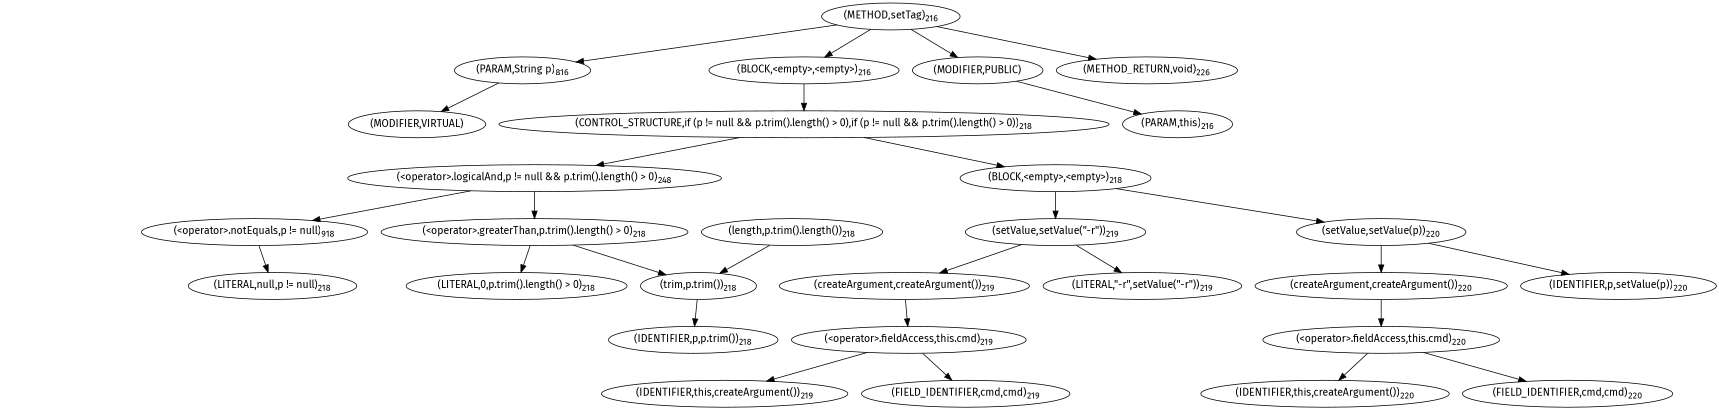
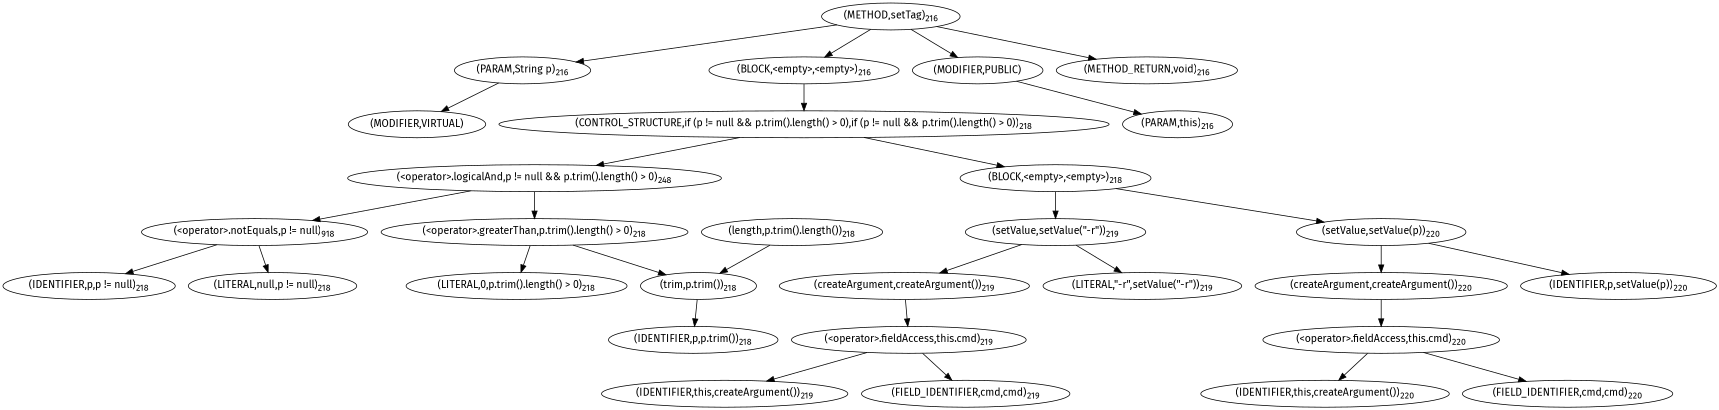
  digraph {
    fontname="Fira Sans"
    node [fontname="Fira Sans"]
    edge [fontname="Fira Sans"]
    n1 [label=<(METHOD,setTag)<SUB>216</SUB>>]
-   n2 [label=<(PARAM,String p)<SUB>816</SUB>>]
+   n2 [label=<(PARAM,String p)<SUB>216</SUB>>]
    n3 [label=<(BLOCK,&lt;empty&gt;,&lt;empty&gt;)<SUB>216</SUB>>]
    n4 [label=<(MODIFIER,PUBLIC)>]
-   n5 [label=<(METHOD_RETURN,void)<SUB>226</SUB>>]
+   n5 [label=<(METHOD_RETURN,void)<SUB>216</SUB>>]
    n6 [label=<(PARAM,this)<SUB>216</SUB>>]
    n7 [label=<(MODIFIER,VIRTUAL)>]
    n8 [label=<(CONTROL_STRUCTURE,if (p != null &amp;&amp; p.trim().length() &gt; 0),if (p != null &amp;&amp; p.trim().length() &gt; 0))<SUB>218</SUB>>]
    n9 [label=<(&lt;operator&gt;.logicalAnd,p != null &amp;&amp; p.trim().length() &gt; 0)<SUB>248</SUB>>]
    n10 [label=<(BLOCK,&lt;empty&gt;,&lt;empty&gt;)<SUB>218</SUB>>]
    n11 [label=<(&lt;operator&gt;.notEquals,p != null)<SUB>918</SUB>>]
    n12 [label=<(&lt;operator&gt;.greaterThan,p.trim().length() &gt; 0)<SUB>218</SUB>>]
    n13 [label=<(setValue,setValue(&quot;-r&quot;))<SUB>219</SUB>>]
    n14 [label=<(setValue,setValue(p))<SUB>220</SUB>>]
+   n15 [label=<(IDENTIFIER,p,p != null)<SUB>218</SUB>>]
    n16 [label=<(LITERAL,null,p != null)<SUB>218</SUB>>]
    n17 [label=<(LITERAL,0,p.trim().length() &gt; 0)<SUB>218</SUB>>]
    n18 [label=<(trim,p.trim())<SUB>218</SUB>>]
    n19 [label=<(length,p.trim().length())<SUB>218</SUB>>]
    n20 [label=<(IDENTIFIER,p,p.trim())<SUB>218</SUB>>]
    n21 [label=<(createArgument,createArgument())<SUB>219</SUB>>]
    n22 [label=<(LITERAL,&quot;-r&quot;,setValue(&quot;-r&quot;))<SUB>219</SUB>>]
    n23 [label=<(createArgument,createArgument())<SUB>220</SUB>>]
    n24 [label=<(IDENTIFIER,p,setValue(p))<SUB>220</SUB>>]
    n25 [label=<(&lt;operator&gt;.fieldAccess,this.cmd)<SUB>219</SUB>>]
    n26 [label=<(IDENTIFIER,this,createArgument())<SUB>219</SUB>>]
    n27 [label=<(FIELD_IDENTIFIER,cmd,cmd)<SUB>219</SUB>>]
    n28 [label=<(&lt;operator&gt;.fieldAccess,this.cmd)<SUB>220</SUB>>]
    n29 [label=<(IDENTIFIER,this,createArgument())<SUB>220</SUB>>]
    n30 [label=<(FIELD_IDENTIFIER,cmd,cmd)<SUB>220</SUB>>]
    n1 -> n2
    n1 -> n3
    n1 -> n4
    n1 -> n5
    n2 -> n7
    n3 -> n8
    n4 -> n6
    n8 -> n9
    n8 -> n10
    n9 -> n11
    n9 -> n12
    n10 -> n13
    n10 -> n14
+   n11 -> n15
    n11 -> n16
    n12 -> n17
    n12 -> n18
    n13 -> n21
    n13 -> n22
    n14 -> n23
    n14 -> n24
    n18 -> n20
    n19 -> n18
    n21 -> n25
    n23 -> n28
    n25 -> n26
    n25 -> n27
    n28 -> n29
    n28 -> n30
  }
